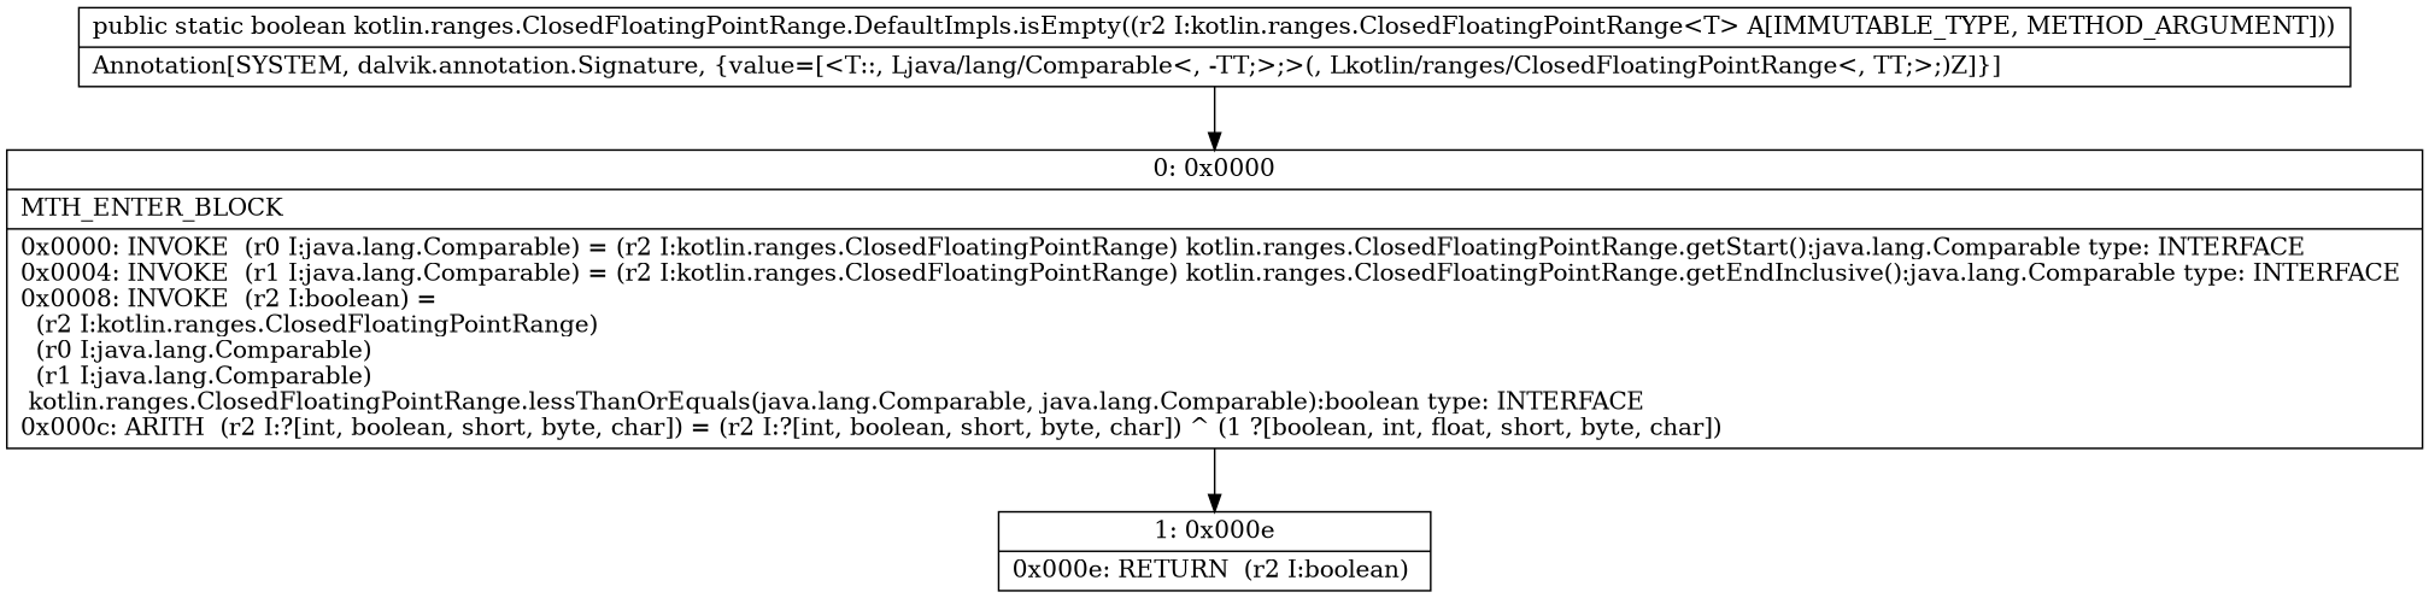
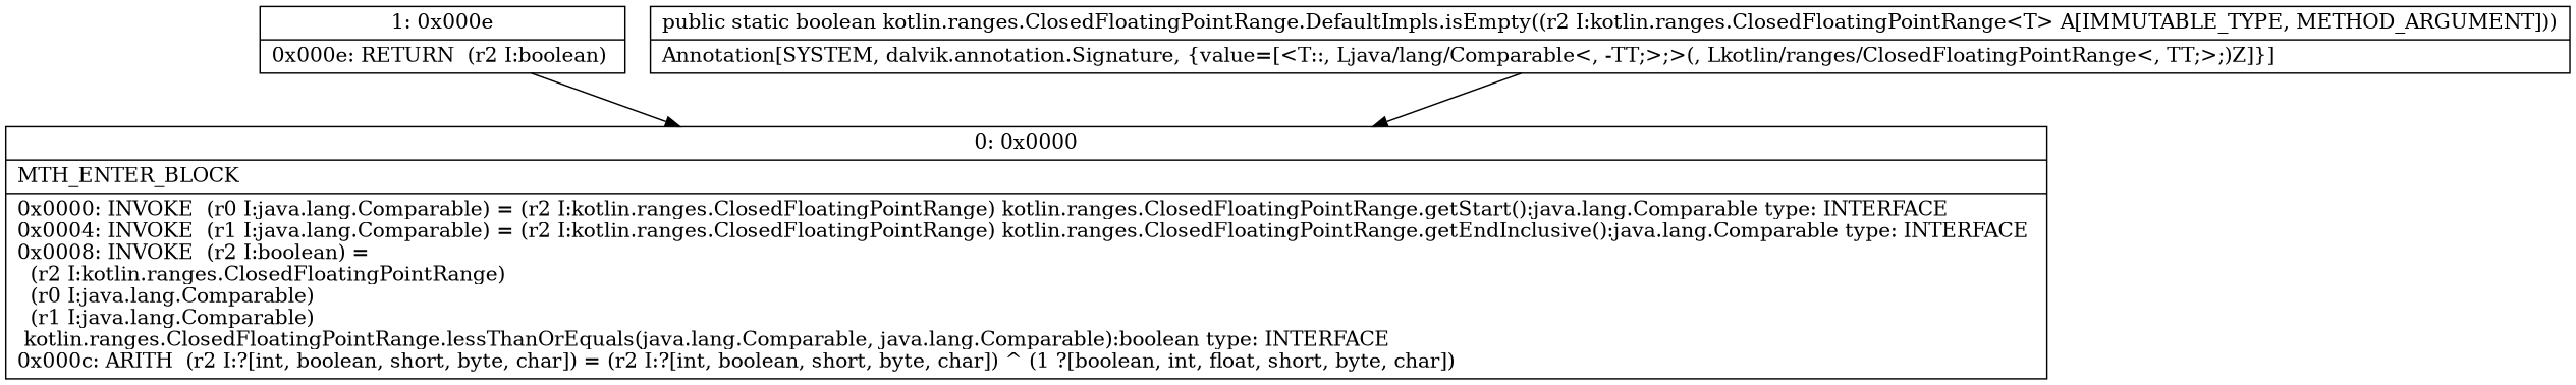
  digraph {
    node [shape=record]
    n1 [label="{0\:\ 0x0000|MTH_ENTER_BLOCK\l|0x0000: INVOKE  (r0 I:java.lang.Comparable) = (r2 I:kotlin.ranges.ClosedFloatingPointRange) kotlin.ranges.ClosedFloatingPointRange.getStart():java.lang.Comparable type: INTERFACE \l0x0004: INVOKE  (r1 I:java.lang.Comparable) = (r2 I:kotlin.ranges.ClosedFloatingPointRange) kotlin.ranges.ClosedFloatingPointRange.getEndInclusive():java.lang.Comparable type: INTERFACE \l0x0008: INVOKE  (r2 I:boolean) = \l  (r2 I:kotlin.ranges.ClosedFloatingPointRange)\l  (r0 I:java.lang.Comparable)\l  (r1 I:java.lang.Comparable)\l kotlin.ranges.ClosedFloatingPointRange.lessThanOrEquals(java.lang.Comparable, java.lang.Comparable):boolean type: INTERFACE \l0x000c: ARITH  (r2 I:?[int, boolean, short, byte, char]) = (r2 I:?[int, boolean, short, byte, char]) ^ (1 ?[boolean, int, float, short, byte, char]) \l}"]
    n2 [label="{1\:\ 0x000e|0x000e: RETURN  (r2 I:boolean) \l}"]
    n3 [label="{public static boolean kotlin.ranges.ClosedFloatingPointRange.DefaultImpls.isEmpty((r2 I:kotlin.ranges.ClosedFloatingPointRange\<T\> A[IMMUTABLE_TYPE, METHOD_ARGUMENT]))  | Annotation[SYSTEM, dalvik.annotation.Signature, \{value=[\<T::, Ljava\/lang\/Comparable\<, \-TT;\>;\>(, Lkotlin\/ranges\/ClosedFloatingPointRange\<, TT;\>;)Z]\}]\l}"]
-   n1 -> n2
+   n2 -> n1
    n3 -> n1
  }
